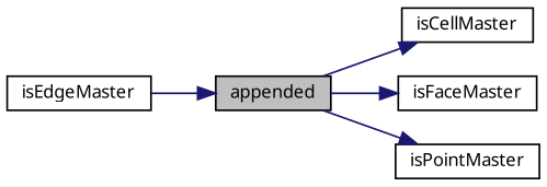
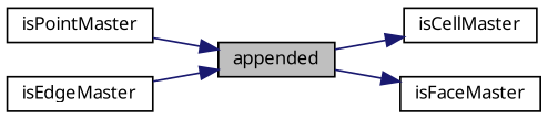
  digraph {
    fontname="Noto Sans"
    rankdir=LR
    node [color=black fontname="Noto Sans" fontsize=10 shape=record]
    edge [color=midnightblue fontname="Noto Sans" fontsize=10 labelfontname=Helvetica labelfontsize=10 style=solid]
    n1 [fillcolor=grey75 fontcolor=black height=0.2 label=appended style=filled width=0.4]
    n2 [height=0.2 label=isCellMaster width=0.4]
    n3 [height=0.2 label=isFaceMaster width=0.4]
    n4 [height=0.2 label=isPointMaster width=0.4]
    n5 [height=0.2 label=isEdgeMaster width=0.4]
    n1 -> n2
    n1 -> n3
-   n1 -> n4
+   n4 -> n1
    n5 -> n1
  }
